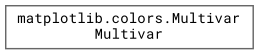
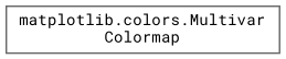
  digraph {
    rankdir=LR
    fontname="Roboto Mono"
-   n1 [color=grey40 fillcolor=white fontname="Roboto Mono" fontsize=10 height=0.2 label="matplotlib.colors.Multivar\lMultivar" shape=box style=filled width=0.4]
+   n1 [color=grey40 fillcolor=white fontname="Roboto Mono" fontsize=10 height=0.2 label="matplotlib.colors.Multivar\lColormap" shape=box style=filled width=0.4]
  }
